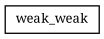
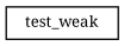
  digraph {
    rankdir=TB
    fontname="Noto Serif"
-   n1 [color=black fillcolor=white fontname="Noto Serif" fontsize=10 height=0.2 label=weak_weak shape=record style=filled width=0.4]
+   n1 [color=black fillcolor=white fontname="Noto Serif" fontsize=10 height=0.2 label=test_weak shape=record style=filled width=0.4]
  }
